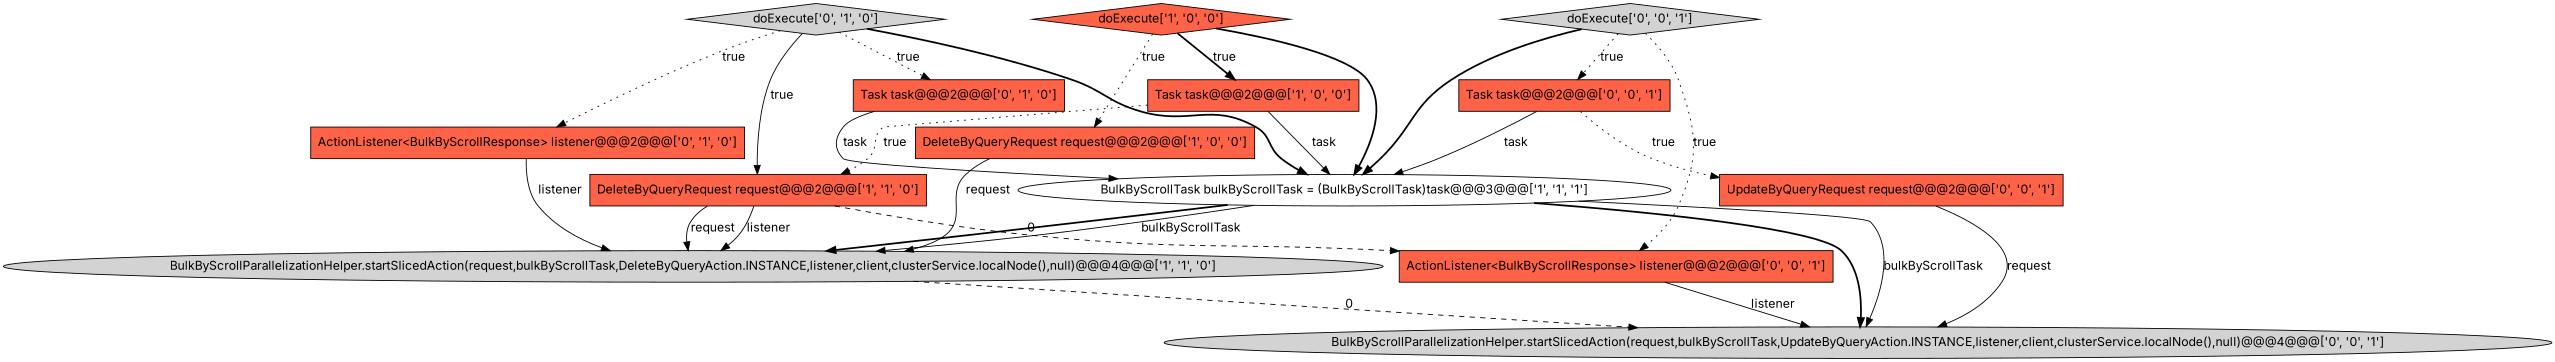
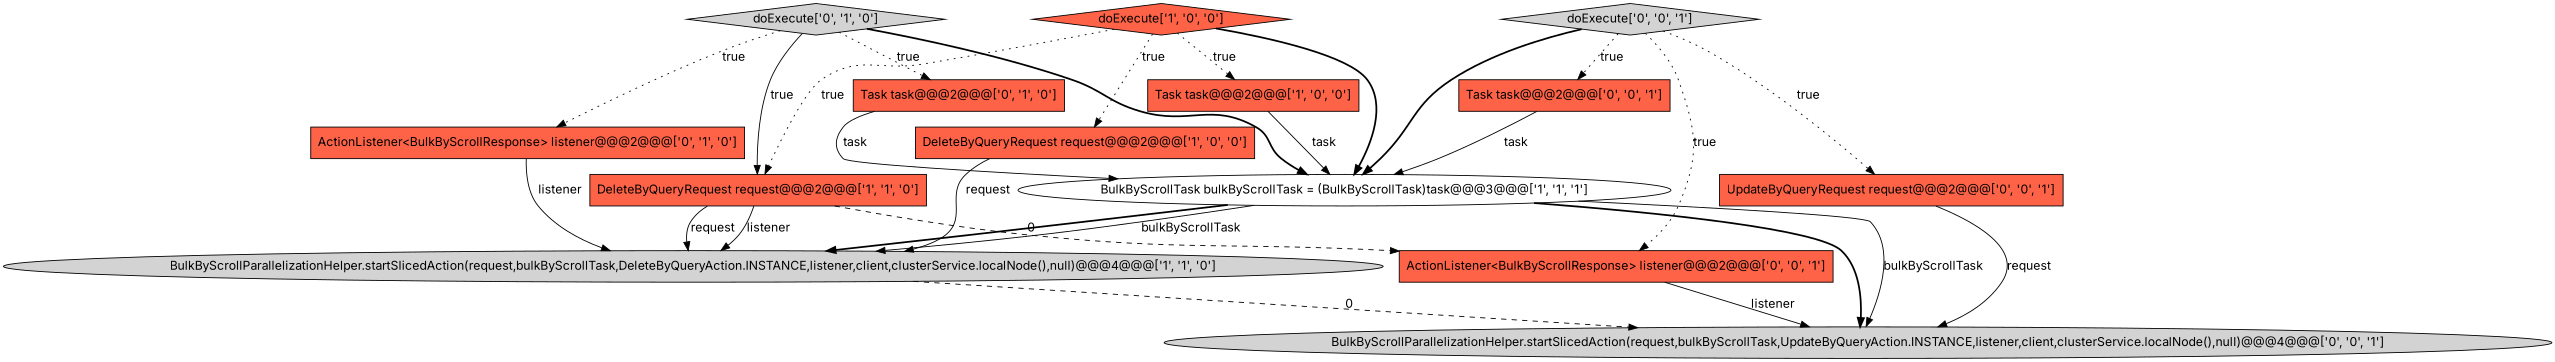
  digraph {
    fontname=Inter
    node [fillcolor=tomato fontname=Inter shape=box style=filled]
    edge [fontname=Inter style=solid]
    n1 [label="UpdateByQueryRequest request@@@2@@@['0', '0', '1']"]
    n2 [fillcolor=lightgray label="BulkByScrollParallelizationHelper.startSlicedAction(request,bulkByScrollTask,UpdateByQueryAction.INSTANCE,listener,client,clusterService.localNode(),null)@@@4@@@['0', '0', '1']" shape=ellipse]
    n3 [label="Task task@@@2@@@['0', '1', '0']"]
    n4 [fillcolor=white label="BulkByScrollTask bulkByScrollTask = (BulkByScrollTask)task@@@3@@@['1', '1', '1']" shape=ellipse]
    n5 [fillcolor=lightgray label="BulkByScrollParallelizationHelper.startSlicedAction(request,bulkByScrollTask,DeleteByQueryAction.INSTANCE,listener,client,clusterService.localNode(),null)@@@4@@@['1', '1', '0']" shape=ellipse]
    n6 [label="DeleteByQueryRequest request@@@2@@@['1', '0', '0']"]
    n7 [label="doExecute['1', '0', '0']" shape=diamond]
    n8 [label="DeleteByQueryRequest request@@@2@@@['1', '1', '0']"]
    n9 [label="Task task@@@2@@@['1', '0', '0']"]
    n10 [label="ActionListener<BulkByScrollResponse> listener@@@2@@@['0', '0', '1']"]
    n11 [label="Task task@@@2@@@['0', '0', '1']"]
    n12 [label="ActionListener<BulkByScrollResponse> listener@@@2@@@['0', '1', '0']"]
    n13 [fillcolor=lightgray label="doExecute['0', '0', '1']" shape=diamond]
    n14 [fillcolor=lightgray label="doExecute['0', '1', '0']" shape=diamond]
    n1 -> n2 [label=request]
    n3 -> n4 [label=task]
    n4 -> n2 [label=bulkByScrollTask]
    n4 -> n2 [style=bold]
    n4 -> n5 [style=bold]
    n4 -> n5 [label=bulkByScrollTask]
    n5 -> n2 [label=0 style=dashed]
    n6 -> n5 [label=request]
    n7 -> n4 [style=bold]
    n7 -> n6 [label=true style=dotted]
-   n9 -> n8 [label=true style=dotted]
-   n7 -> n9 [label=true style=bold]
+   n7 -> n8 [label=true style=dotted]
+   n7 -> n9 [label=true style=dotted]
    n8 -> n5 [label=listener]
    n8 -> n5 [label=request]
    n8 -> n10 [label=0 style=dashed]
    n9 -> n4 [label=task]
    n10 -> n2 [label=listener]
    n11 -> n4 [label=task]
    n12 -> n5 [label=listener]
-   n11 -> n1 [label=true style=dotted]
+   n13 -> n1 [label=true style=dotted]
    n13 -> n4 [style=bold]
    n13 -> n10 [label=true style=dotted]
    n13 -> n11 [label=true style=dotted]
    n14 -> n3 [label=true style=dotted]
    n14 -> n4 [style=bold]
    n14 -> n8 [label=true]
    n14 -> n12 [label=true style=dotted]
  }
